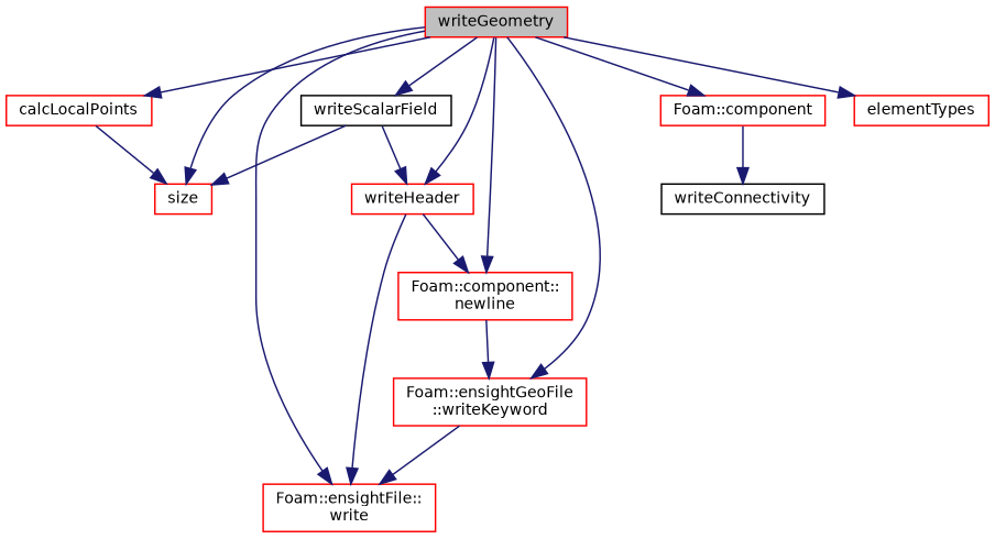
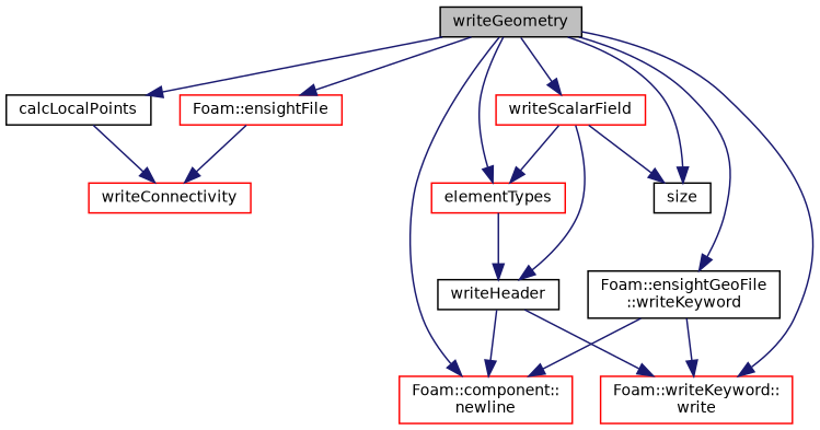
  digraph {
    rankdir=TB
    node [color=red fontname=Helvetica fontsize=10 shape=record]
    edge [color=midnightblue fontname=Helvetica fontsize=10 labelfontname=Helvetica labelfontsize=10 style=solid]
-   n1 [fillcolor=grey75 fontcolor=black height=0.2 label=writeGeometry style=filled width=0.4]
-   n2 [height=0.2 label=calcLocalPoints width=0.4]
-   n3 [height=0.2 label="Foam::component" width=0.4]
+   n1 [color=black fillcolor=grey75 fontcolor=black height=0.2 label=writeGeometry style=filled width=0.4]
+   n2 [color=black height=0.2 label=calcLocalPoints width=0.4]
+   n3 [height=0.2 label="Foam::ensightFile" width=0.4]
    n4 [height=0.2 label=elementTypes width=0.4]
    n5 [height=0.2 label="Foam::component::\lnewline" width=0.4]
-   n6 [height=0.2 label=size width=0.4]
-   n7 [height=0.2 label="Foam::ensightFile::\lwrite" width=0.4]
-   n8 [height=0.2 label=writeHeader width=0.4]
-   n9 [height=0.2 label="Foam::ensightGeoFile\l::writeKeyword" width=0.4]
-   n10 [color=black height=0.2 label=writeScalarField width=0.4]
-   n11 [color=black height=0.2 label=writeConnectivity width=0.4]
+   n6 [color=black height=0.2 label=size width=0.4]
+   n7 [height=0.2 label="Foam::writeKeyword::\lwrite" width=0.4]
+   n8 [color=black height=0.2 label=writeHeader width=0.4]
+   n9 [color=black height=0.2 label="Foam::ensightGeoFile\l::writeKeyword" width=0.4]
+   n10 [height=0.2 label=writeScalarField width=0.4]
+   n11 [height=0.2 label=writeConnectivity width=0.4]
    n1 -> n2
    n1 -> n3
    n1 -> n4
    n1 -> n5
    n1 -> n6
    n1 -> n7
-   n1 -> n8
+   n4 -> n8
    n1 -> n9
    n1 -> n10
-   n2 -> n6
+   n2 -> n11
    n3 -> n11
    n8 -> n5
    n8 -> n7
-   n5 -> n9
+   n9 -> n5
    n9 -> n7
+   n10 -> n4
    n10 -> n6
    n10 -> n8
  }
